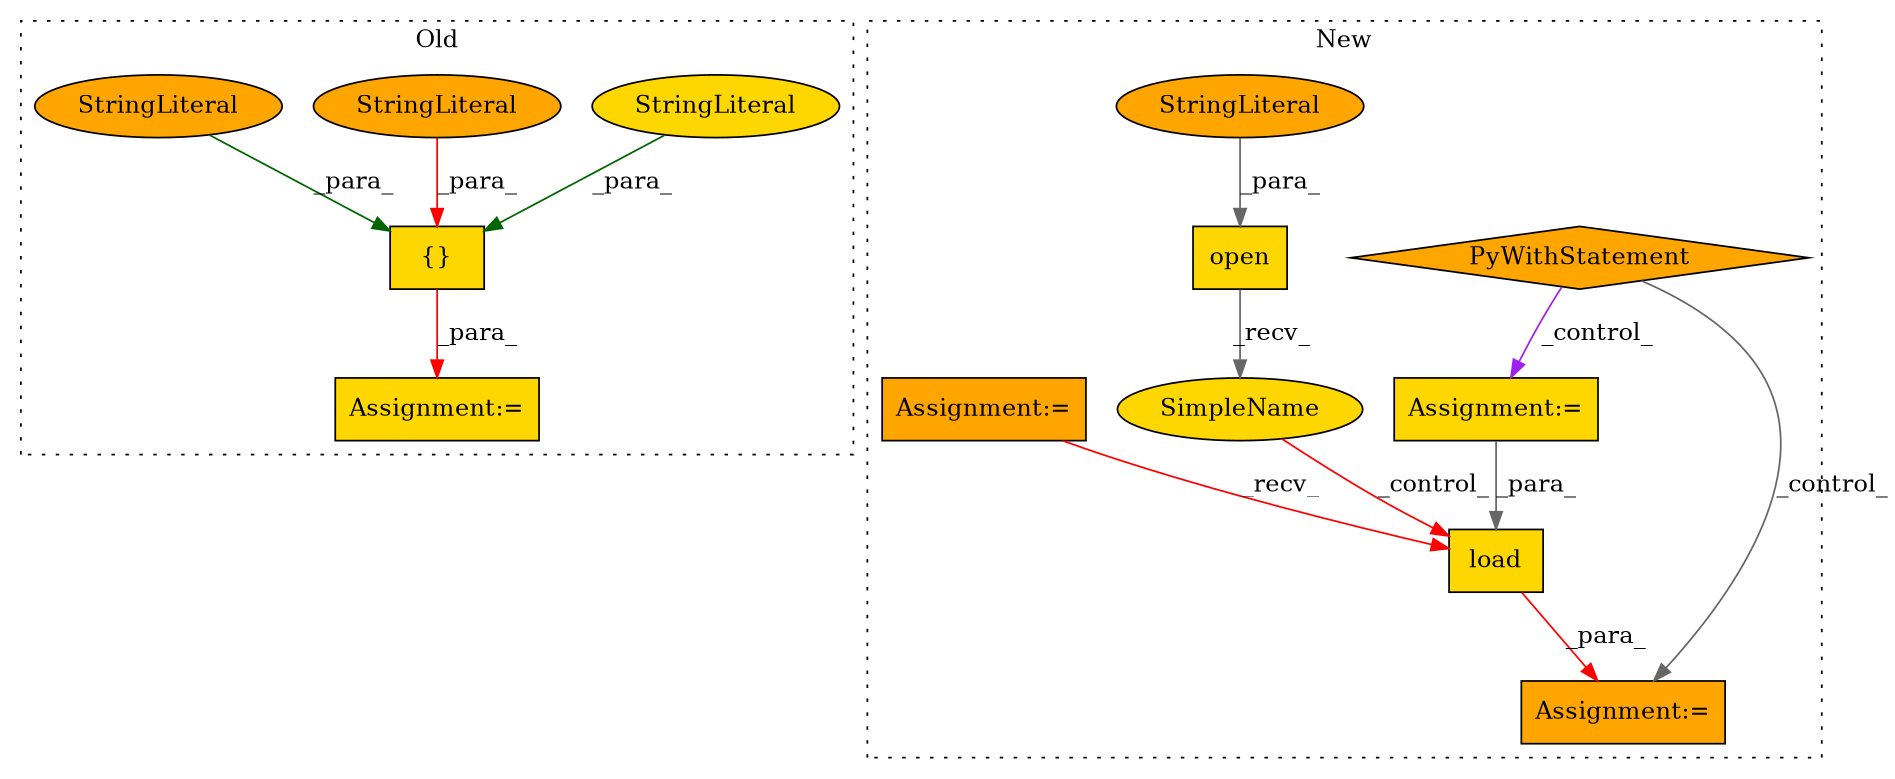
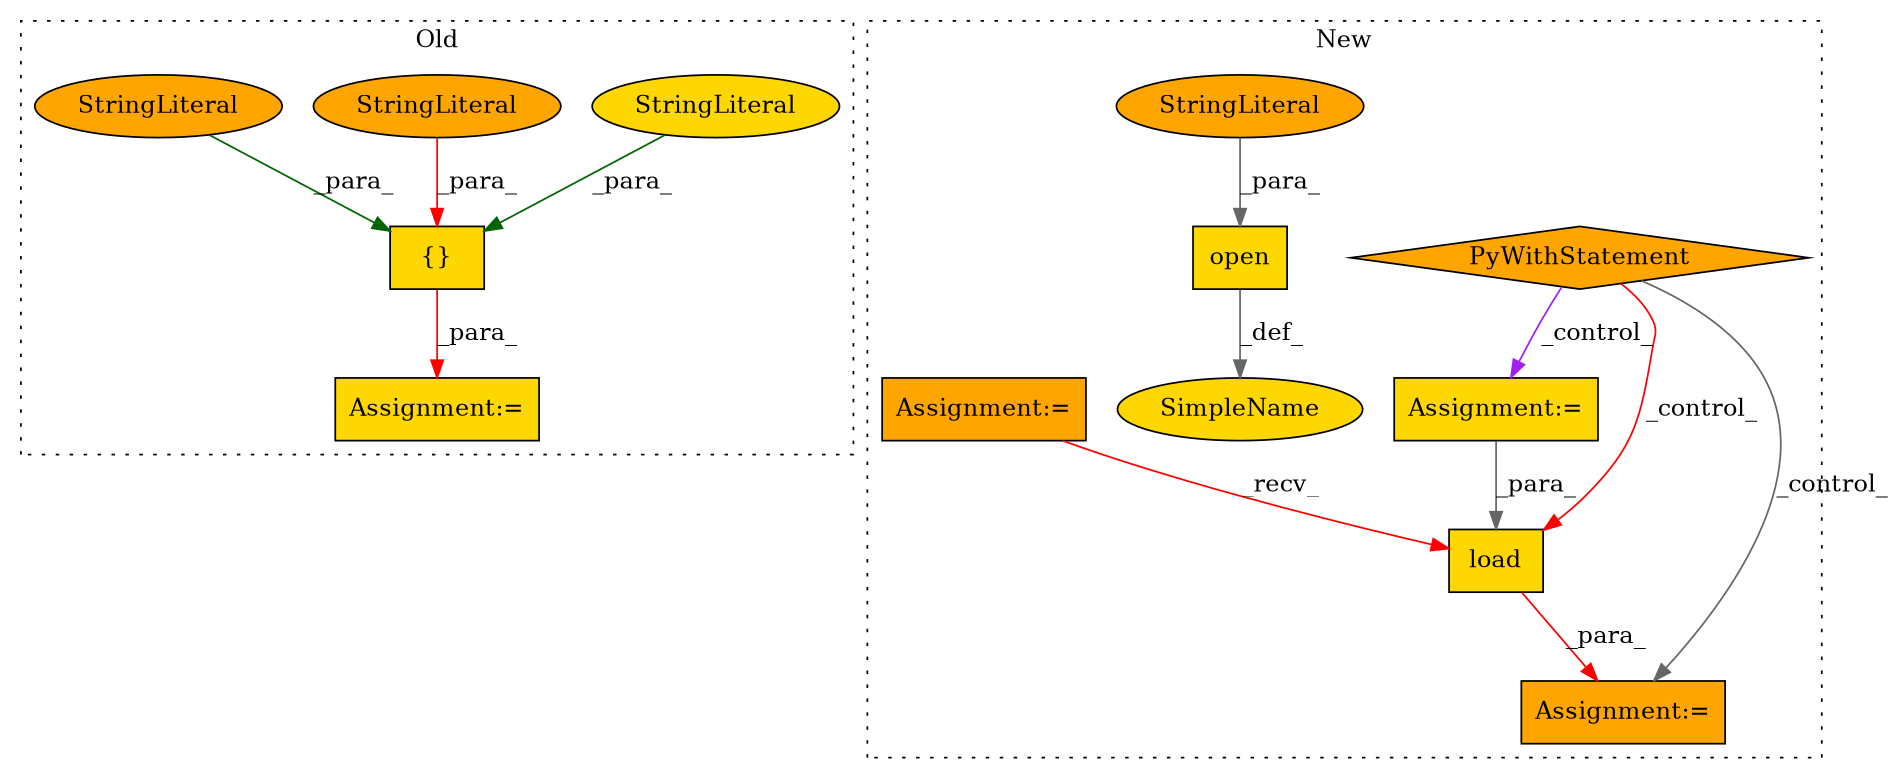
  digraph {
    node [a=7 fillcolor=gold l=1 shape=box style=filled]
    edge [color=red]
    n1 [a=4 l="1,1" label="{}" s="15286,15414"]
    n2 [label="Assignment:=" s=15273]
    n3 [a=45 l=22 label=StringLiteral s=15338 shape=ellipse]
    n4 [a=45 fillcolor=orange l=28 label=StringLiteral s=15386 shape=ellipse]
    n5 [a=45 fillcolor=orange l=6 label=StringLiteral s=15287 shape=ellipse]
    n6 [a=32 l="5,1" label=load s="15764,15775"]
    n7 [fillcolor=orange label="Assignment:=" s=16049]
    n8 [l=6 label="Assignment:=" s=15728]
    n9 [a=104 fillcolor=orange l="10,2" label=PyWithStatement s="15619,15713" shape=diamond]
    n10 [a=42 label=SimpleName shape=ellipse l=""]
    n11 [fillcolor=orange l=4 label="Assignment:=" s=13019]
    n12 [a=32 l="5,1" label=open s="15629,15712"]
    n13 [a=45 fillcolor=orange l=3 label=StringLiteral s=15709 shape=ellipse]
    subgraph cluster_1 {
      label=Old
      style=dotted
      n1
      n2
      n3
      n4
      n5
    }
    subgraph cluster_2 {
      label=New
      style=dotted
      n6
      n7
      n8
      n9
      n10
      n11
      n12
      n13
    }
    n1 -> n2 [label=_para_]
    n3 -> n1 [color=darkgreen label=_para_]
    n4 -> n1 [label=_para_]
    n5 -> n1 [color=darkgreen label=_para_]
    n6 -> n7 [label=_para_]
    n8 -> n6 [color=gray40 label=_para_]
-   n10 -> n6 [label=_control_]
+   n9 -> n6 [label=_control_]
    n9 -> n7 [color=gray40 label=_control_]
    n9 -> n8 [color=purple label=_control_]
    n11 -> n6 [label=_recv_]
-   n12 -> n10 [color=gray40 label=_recv_]
+   n12 -> n10 [color=gray40 label=_def_]
    n13 -> n12 [color=gray40 label=_para_]
  }
